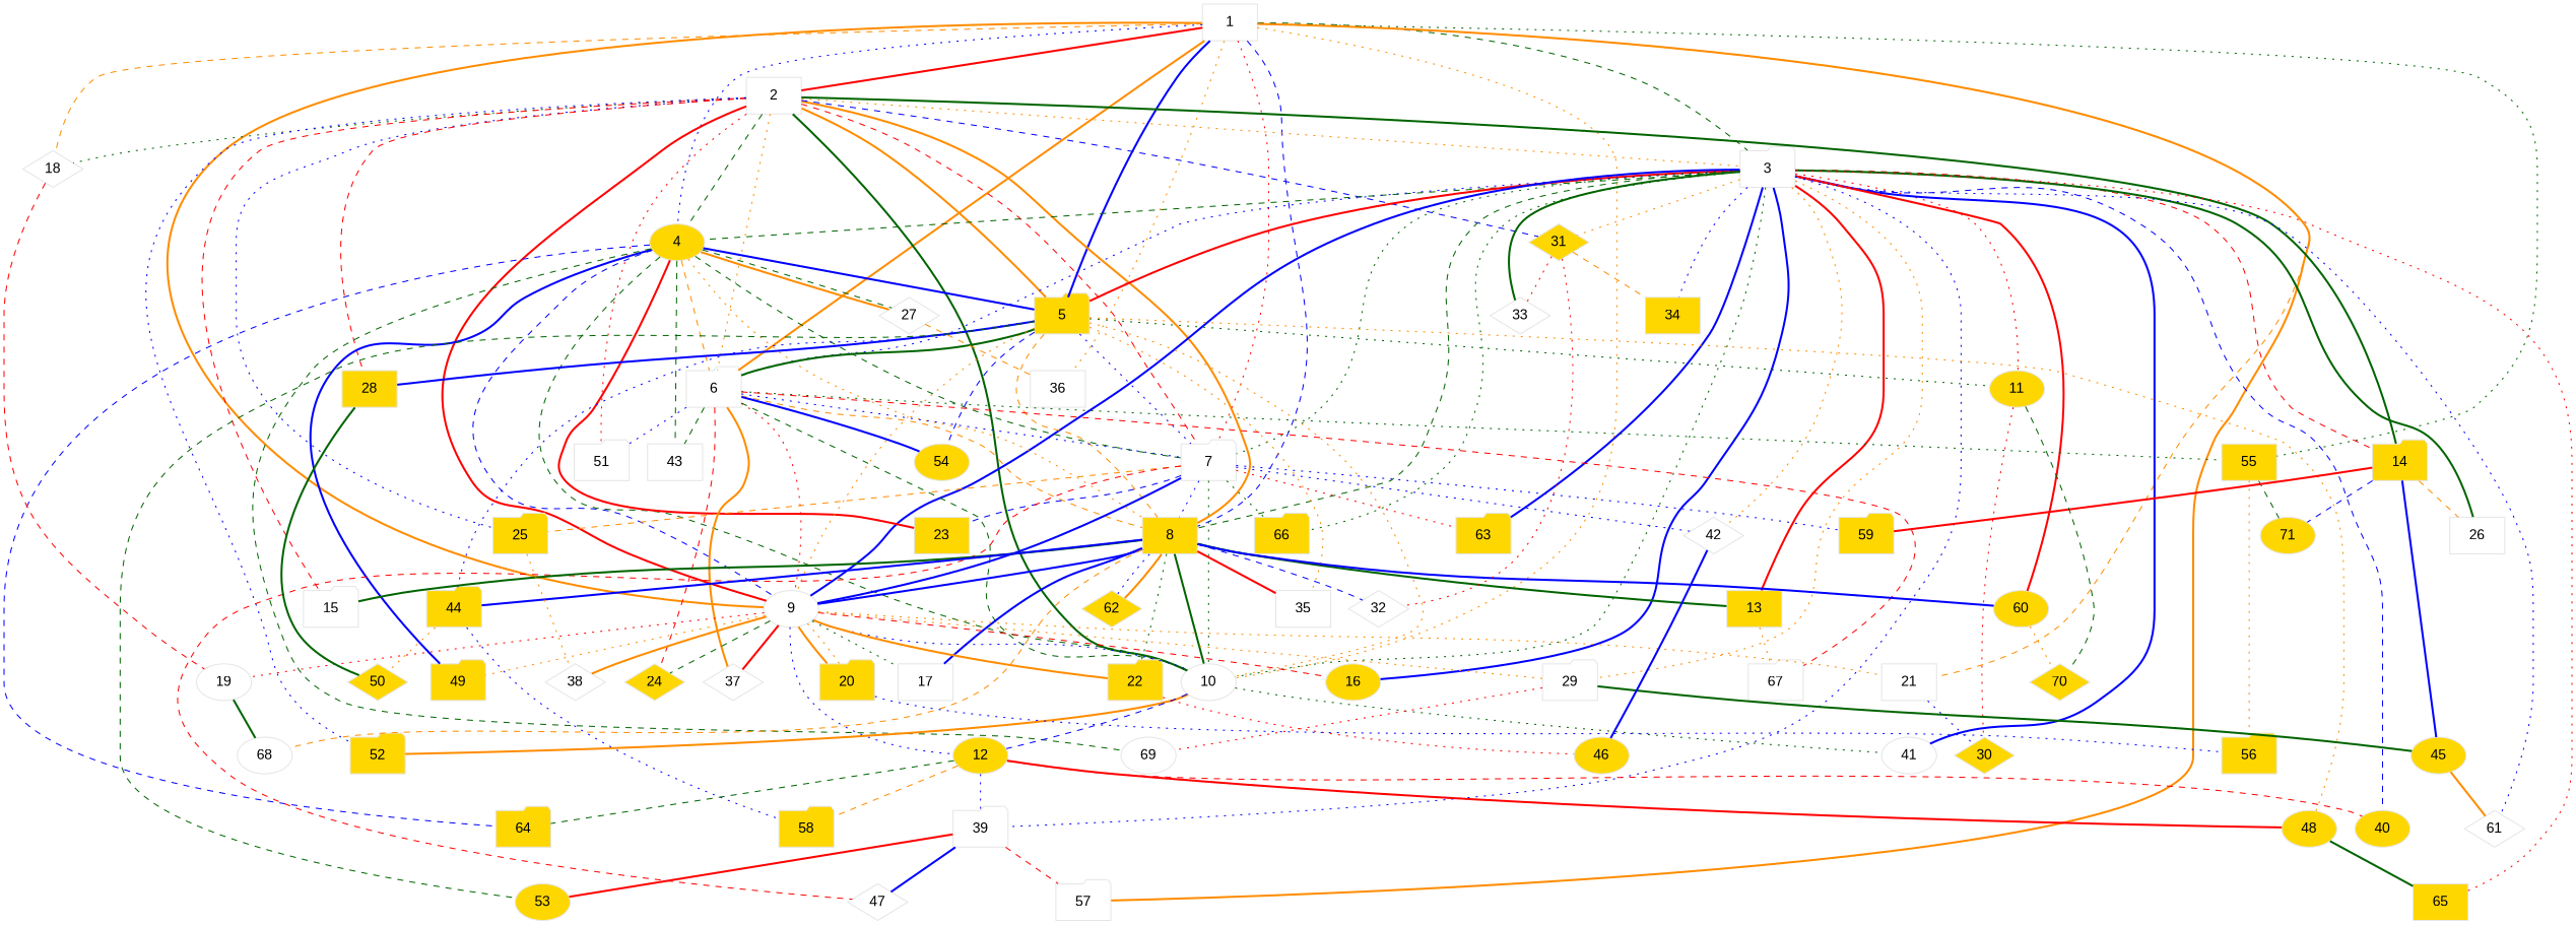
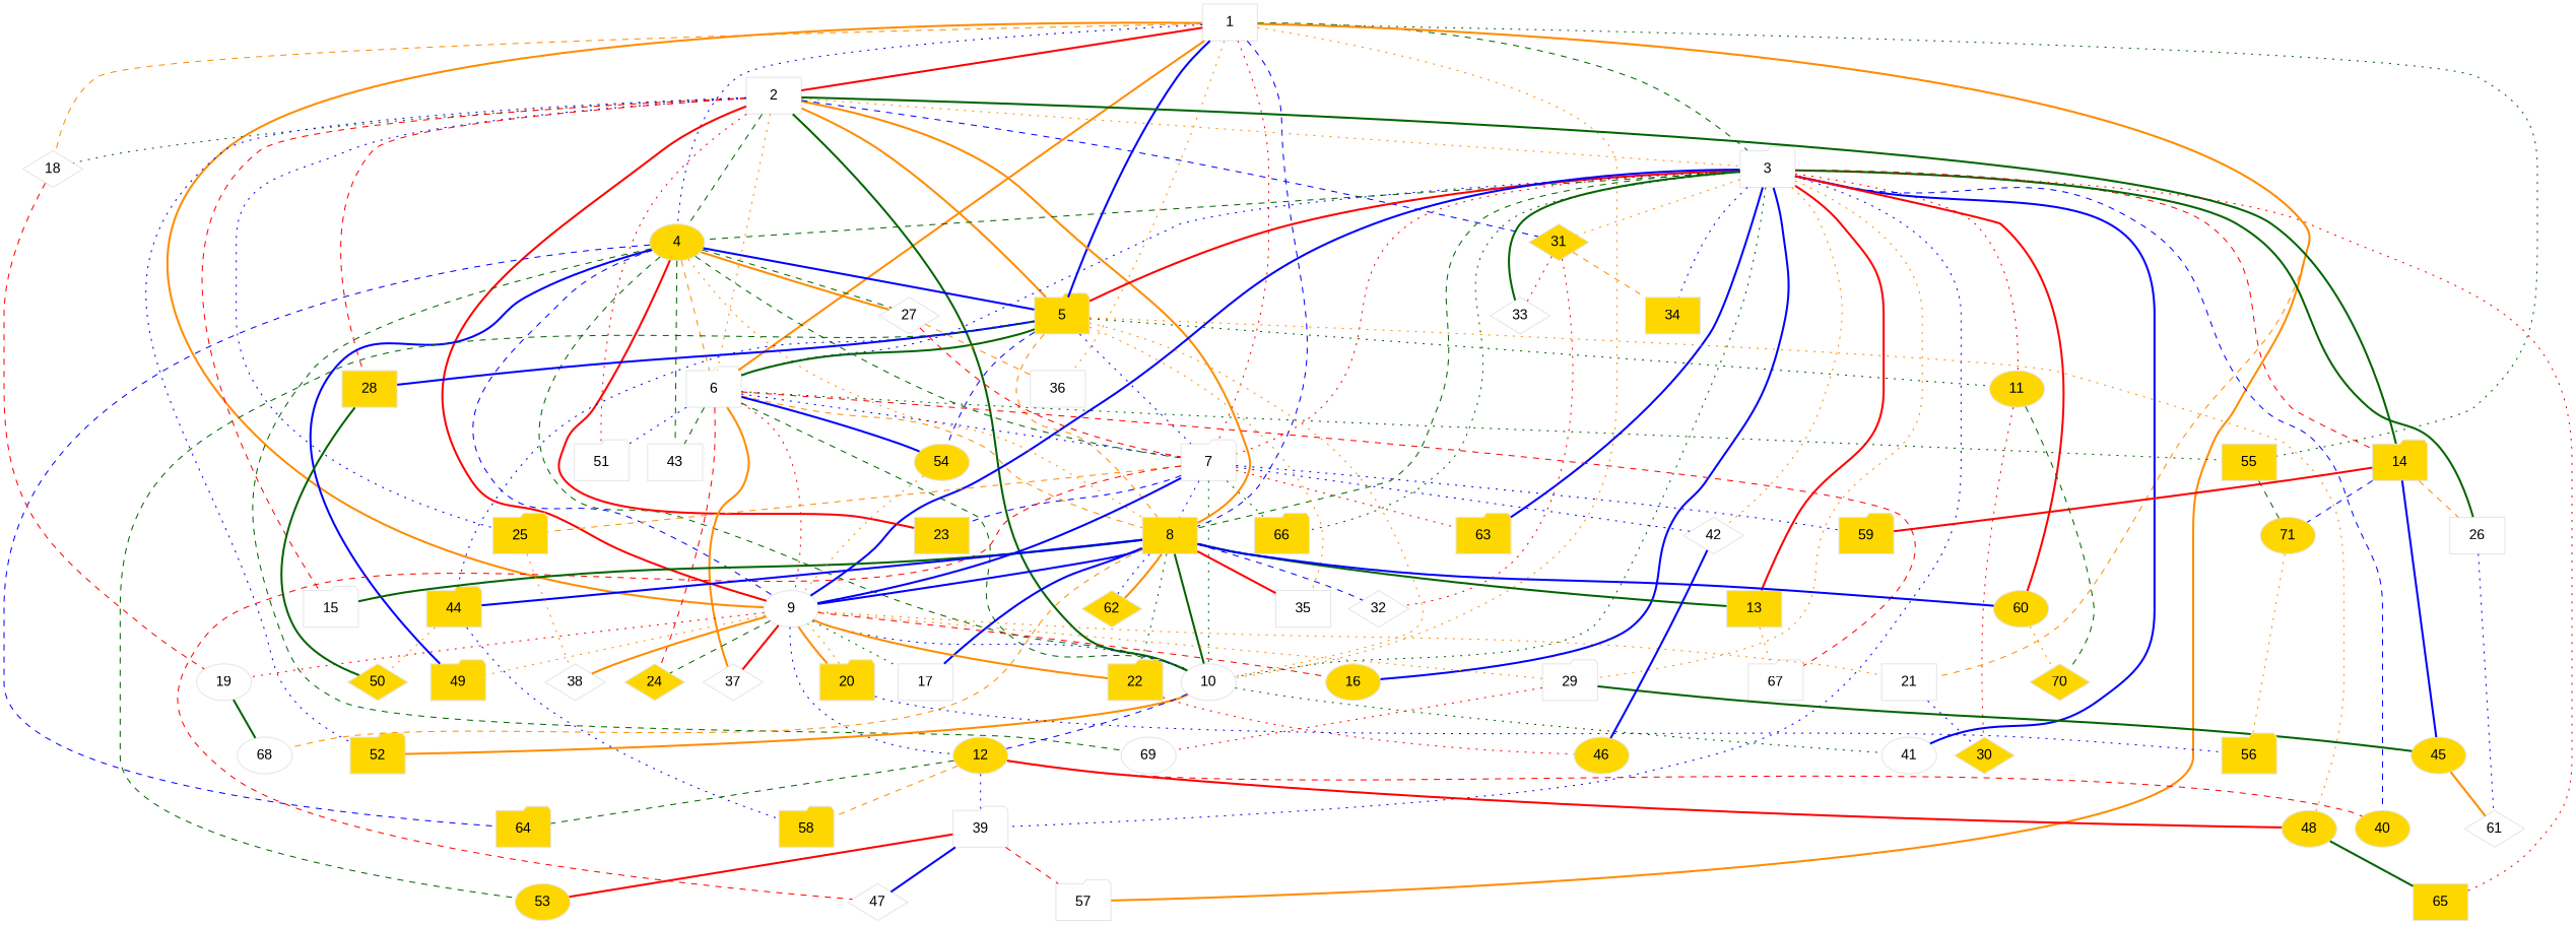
  graph {
    fontname="Liberation Sans"
    node [color=gray90 fillcolor=gold fontname="Liberation Sans" shape=folder style=filled]
    edge [color=blue fontname="Liberation Sans" style=dotted]
    1 [fillcolor=white shape=box]
    2 [fillcolor=white shape=box]
    3 [fillcolor=white]
    4 [shape=ellipse]
    5
    6 [fillcolor=white]
    7 [fillcolor=white]
    8 [shape=box]
    9 [fillcolor=white shape=ellipse]
    10 [fillcolor=white shape=ellipse]
    18 [fillcolor=white shape=diamond]
    21 [fillcolor=white shape=box]
    36 [fillcolor=white shape=box]
    55 [shape=box]
    57 [fillcolor=white]
    14
    15 [fillcolor=white]
    25
    28 [shape=box]
    31 [shape=diamond]
    51 [fillcolor=white]
    52
    11 [shape=ellipse]
    13 [shape=box]
    16 [shape=ellipse]
    26 [fillcolor=white shape=box]
    29 [fillcolor=white]
    33 [fillcolor=white shape=diamond]
    34 [shape=box]
    39 [fillcolor=white]
    40 [shape=ellipse]
    41 [fillcolor=white shape=ellipse]
    42 [fillcolor=white shape=diamond]
    60 [shape=ellipse]
    61 [fillcolor=white shape=diamond]
    63
    65 [shape=box]
    66
    23 [shape=box]
    27 [fillcolor=white shape=diamond]
    43 [fillcolor=white shape=box]
    49
    64
    69 [fillcolor=white shape=ellipse]
    35 [fillcolor=white shape=box]
    44
    48 [shape=ellipse]
    53 [shape=ellipse]
    54 [shape=ellipse]
    24 [shape=diamond]
    37 [fillcolor=white shape=diamond]
    67 [fillcolor=white]
    47 [fillcolor=white shape=diamond]
    59
    17 [fillcolor=white shape=box]
    22
    32 [fillcolor=white shape=diamond]
    62 [shape=diamond]
    68 [fillcolor=white shape=ellipse]
    12 [shape=ellipse]
    19 [fillcolor=white shape=ellipse]
    20
    38 [fillcolor=white shape=diamond]
    30 [shape=diamond]
    71 [shape=ellipse]
    56
    45 [shape=ellipse]
    50 [shape=diamond]
    70 [shape=diamond]
    46 [shape=ellipse]
    58
    1 -- 2 [color=red style=bold]
    1 -- 3 [color=darkgreen style=dashed]
    1 -- 4
    1 -- 5 [style=bold]
    1 -- 6 [color=darkorange style=bold]
    1 -- 7 [color=red]
    1 -- 8 [style=dashed]
    1 -- 9 [color=darkorange style=bold]
    1 -- 10 [color=darkorange]
    1 -- 18 [color=darkorange style=dashed]
    1 -- 21 [color=darkorange style=dashed]
    1 -- 36 [color=darkorange]
    1 -- 55 [color=darkgreen]
    1 -- 57 [color=darkorange style=bold]
    2 -- 3 [color=darkorange]
    2 -- 4 [color=darkgreen style=dashed]
    2 -- 5 [color=darkorange style=bold]
    2 -- 6 [color=darkorange]
-   2 -- 7 [color=red style=dashed]
+   27 -- 7 [color=red style=dashed]
    2 -- 8 [color=darkorange style=bold]
    2 -- 9 [color=red style=bold]
    2 -- 10 [color=darkgreen style=bold]
    2 -- 18 [color=darkgreen]
    2 -- 14 [color=darkgreen style=bold]
    2 -- 15 [color=red style=dashed]
    2 -- 25
    2 -- 28 [color=red style=dashed]
    2 -- 31 [style=dashed]
    2 -- 51 [color=red]
    2 -- 52
    3 -- 4 [color=darkgreen style=dashed]
    3 -- 5 [color=red style=bold]
    3 -- 6
-   3 -- 7 [color=darkgreen]
+   3 -- 7 [color=red]
    3 -- 8 [color=darkgreen style=dashed]
    3 -- 9 [style=bold]
    3 -- 10 [color=darkgreen]
    3 -- 14 [color=red style=dashed]
    3 -- 31 [color=darkorange]
    3 -- 11 [color=red]
    3 -- 13 [color=red style=bold]
    3 -- 16 [style=bold]
    3 -- 26 [color=darkgreen style=bold]
    3 -- 29 [color=darkorange]
    3 -- 33 [color=darkgreen style=bold]
    3 -- 34
    3 -- 39
    3 -- 40 [style=dashed]
    3 -- 41 [style=bold]
    3 -- 42 [color=darkorange]
    3 -- 60 [color=red style=bold]
-   3 -- 61
+   26 -- 61
    3 -- 63 [style=bold]
    3 -- 65 [color=red]
    3 -- 66 [color=darkgreen]
    4 -- 5 [style=bold]
    4 -- 6 [color=darkorange style=dashed]
    4 -- 7 [color=darkgreen style=dashed]
    4 -- 8 [color=darkorange]
    4 -- 9 [style=dashed]
    4 -- 10 [color=darkgreen style=dashed]
    4 -- 23 [color=red style=bold]
    4 -- 27 [color=darkorange style=bold]
    4 -- 27 [color=darkgreen style=dashed]
    4 -- 43 [color=darkgreen style=dashed]
    4 -- 49 [style=bold]
    4 -- 64 [style=dashed]
    4 -- 69 [color=darkgreen style=dashed]
    5 -- 6 [color=darkgreen style=bold]
    5 -- 7
    5 -- 8 [color=darkorange style=dashed]
-   5 -- 9 [color=darkorange]
+   54 -- 9 [color=darkorange]
    5 -- 10 [color=darkorange]
    5 -- 28 [style=bold]
    5 -- 11 [color=darkgreen]
    5 -- 35 [color=darkorange]
    5 -- 44
    5 -- 48 [color=darkorange]
    5 -- 53 [color=darkgreen style=dashed]
    5 -- 54 [style=dashed]
    6 -- 7
    6 -- 8 [color=darkorange style=dashed]
    6 -- 9 [color=red]
    6 -- 10 [color=darkgreen style=dashed]
    6 -- 55 [color=darkgreen]
    6 -- 51
    6 -- 43 [color=darkgreen style=dashed]
    6 -- 54 [style=bold]
    6 -- 24 [color=red style=dashed]
    6 -- 37 [color=darkorange style=bold]
    6 -- 67 [color=red style=dashed]
    7 -- 8
    7 -- 9 [style=bold]
    7 -- 10 [color=darkgreen]
    7 -- 25 [color=darkorange style=dashed]
    7 -- 42
    7 -- 63 [color=red]
    7 -- 66 [color=darkgreen]
    7 -- 23 [style=dashed]
    7 -- 47 [color=red style=dashed]
    7 -- 59
    8 -- 9 [style=bold]
    8 -- 10 [color=darkgreen style=bold]
    8 -- 15 [color=darkgreen style=bold]
    8 -- 13 [color=darkgreen style=bold]
    8 -- 60 [style=bold]
    8 -- 35 [color=red style=bold]
    8 -- 44 [style=bold]
    8 -- 17 [style=bold]
    8 -- 22 [color=darkgreen]
    8 -- 32 [style=dashed]
    8 -- 62
    8 -- 62 [color=darkorange style=bold]
    8 -- 68 [color=darkorange style=dashed]
    9 -- 10
    9 -- 21 [color=darkorange]
    9 -- 16 [color=red style=dashed]
    9 -- 29 [color=darkorange]
    9 -- 49 [color=darkorange]
    9 -- 24 [color=darkgreen style=dashed]
    9 -- 37 [color=red style=bold]
    9 -- 17 [color=darkgreen]
    9 -- 22 [color=darkorange style=bold]
    9 -- 12
    9 -- 19 [color=red]
    9 -- 20 [color=darkorange style=bold]
    9 -- 20 [color=darkorange]
    9 -- 38 [color=darkorange style=bold]
    10 -- 52 [color=darkorange style=bold]
    10 -- 41 [color=darkgreen]
    10 -- 12 [style=dashed]
    18 -- 19 [color=red style=dashed]
    21 -- 30
    55 -- 71 [color=darkgreen style=dashed]
-   55 -- 56 [color=darkorange]
+   71 -- 56 [color=darkorange]
    14 -- 26 [color=darkorange style=dashed]
    14 -- 59 [color=red style=bold]
    14 -- 71 [style=dashed]
    14 -- 45 [style=bold]
    25 -- 38 [color=darkorange]
    28 -- 50 [color=darkgreen style=bold]
    31 -- 33 [color=red]
    31 -- 34 [color=darkorange style=dashed]
    31 -- 32 [color=red]
    11 -- 30 [color=red]
    11 -- 70 [color=darkgreen style=dashed]
    13 -- 67 [color=darkorange]
    29 -- 69 [color=red]
    29 -- 45 [color=darkgreen style=bold]
    39 -- 57 [color=red style=dashed]
    39 -- 53 [color=red style=bold]
    39 -- 47 [style=bold]
    42 -- 46 [style=bold]
    60 -- 70 [color=darkorange]
    27 -- 36 [color=darkorange style=dashed]
    44 -- 50 [color=darkorange]
    44 -- 58
    48 -- 65 [color=darkgreen style=bold]
    22 -- 46 [color=red]
    12 -- 39
    12 -- 40 [color=red style=dashed]
    12 -- 64 [color=darkgreen style=dashed]
    12 -- 48 [color=red style=bold]
    12 -- 58 [color=darkorange style=dashed]
    19 -- 68 [color=darkgreen style=bold]
    20 -- 56
    45 -- 61 [color=darkorange style=bold]
  }
